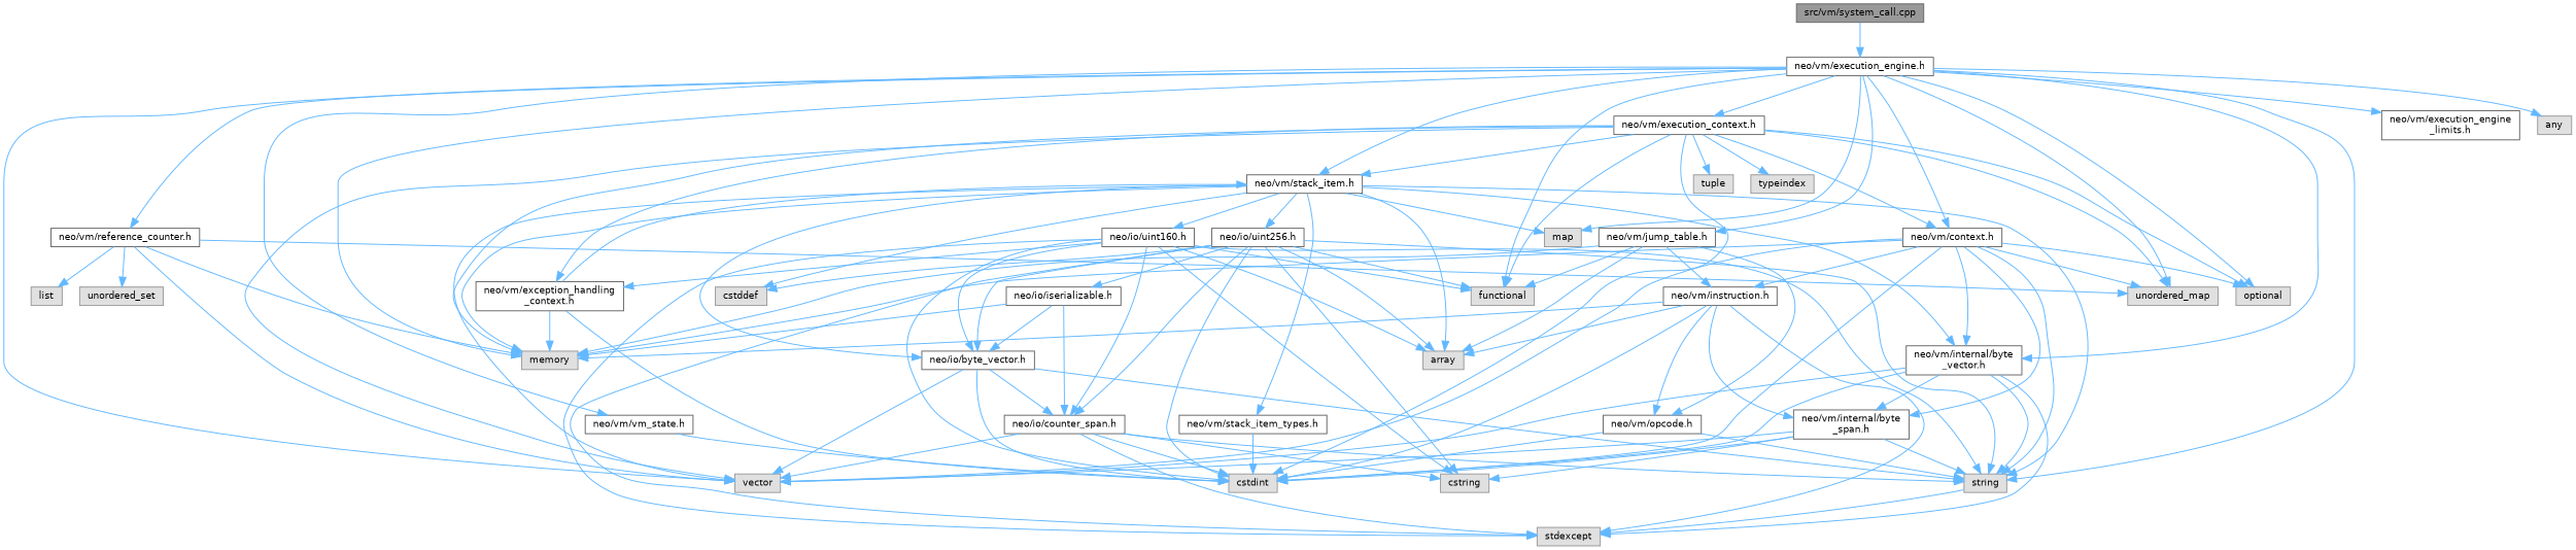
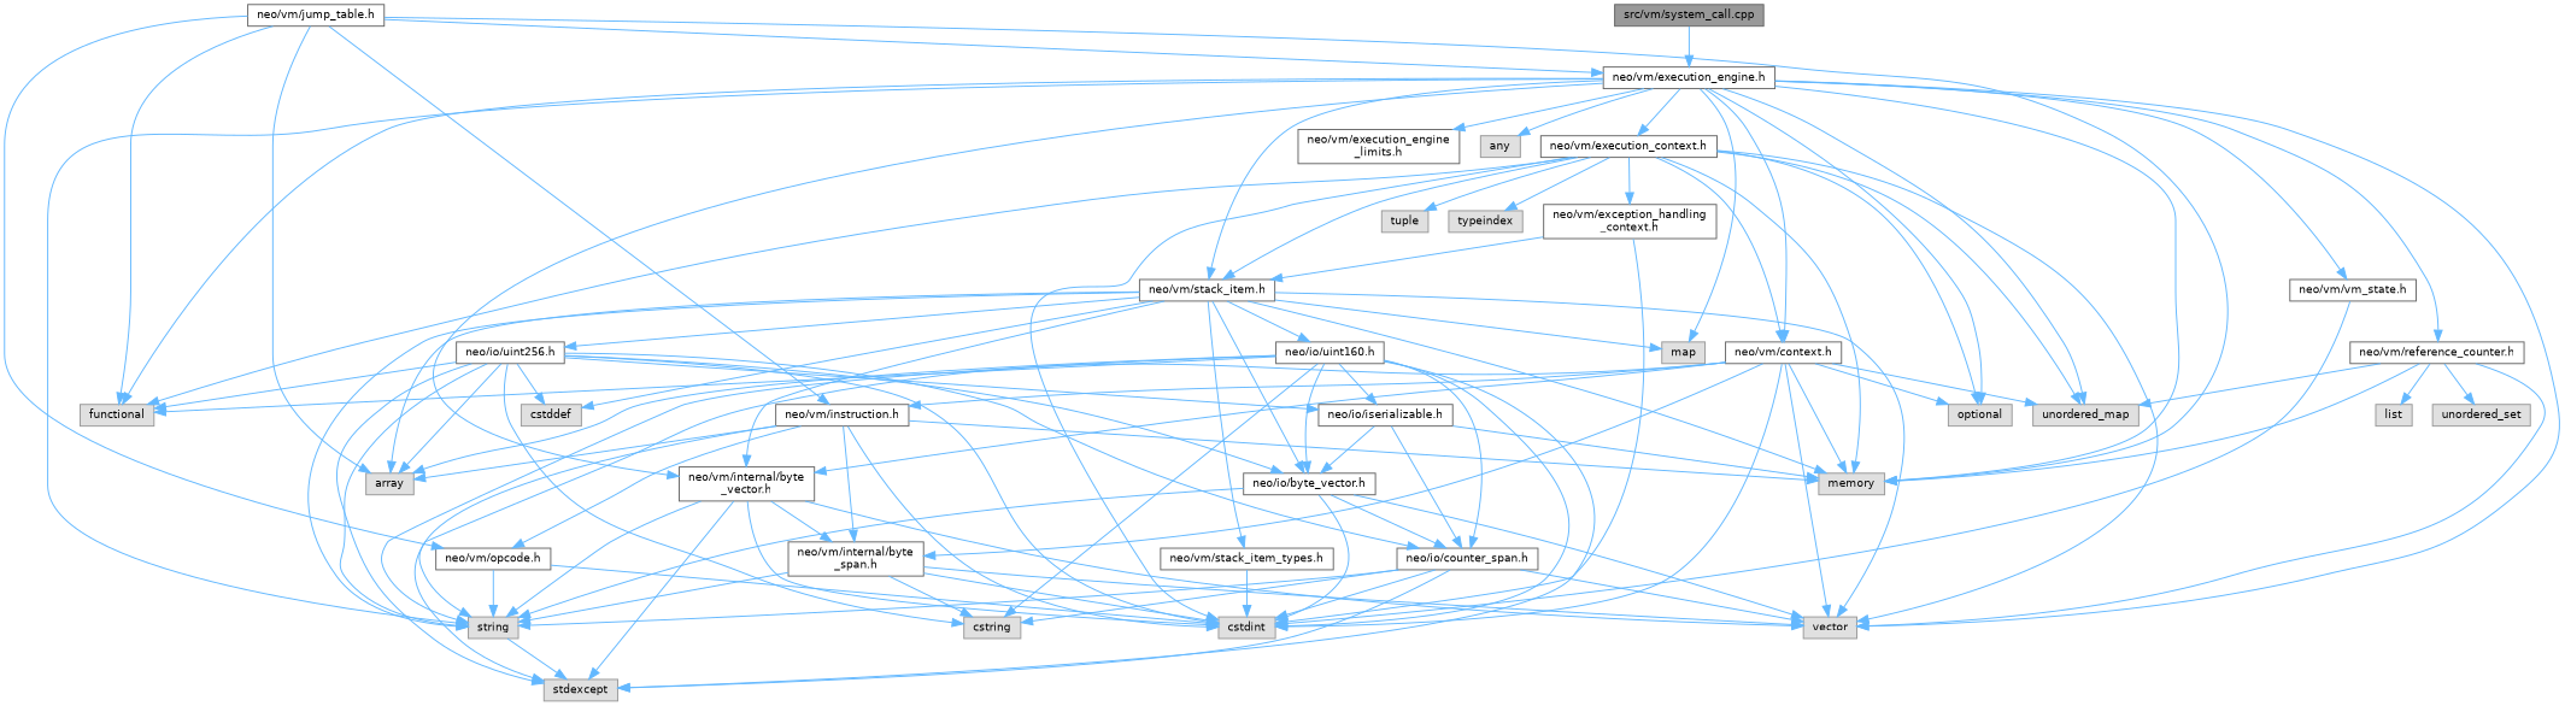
  digraph {
    node [color=grey40 fillcolor=white fontname=Helvetica fontsize=10 shape=box style=filled]
    edge [color=steelblue1 fontname=Helvetica fontsize=10 labelfontname=Helvetica labelfontsize=10 style=solid]
    n1 [color=gray40 fillcolor=grey60 fontcolor=black height=0.2 label="src/vm/system_call.cpp" width=0.4]
    n2 [height=0.2 label="neo/vm/execution_engine.h" width=0.4]
    n3 [height=0.2 label="neo/vm/execution_context.h" width=0.4]
    n4 [height=0.2 label="neo/vm/stack_item.h" width=0.4]
    n5 [color=grey60 fillcolor="#E0E0E0" height=0.2 label=string width=0.4]
    n6 [color=grey60 fillcolor="#E0E0E0" height=0.2 label=vector width=0.4]
    n7 [color=grey60 fillcolor="#E0E0E0" height=0.2 label=memory width=0.4]
    n8 [color=grey60 fillcolor="#E0E0E0" height=0.2 label=functional width=0.4]
    n9 [height=0.2 label="neo/vm/internal/byte\l_vector.h" width=0.4]
    n10 [color=grey60 fillcolor="#E0E0E0" height=0.2 label=map width=0.4]
    n11 [height=0.2 label="neo/vm/context.h" width=0.4]
    n12 [color=grey60 fillcolor="#E0E0E0" height=0.2 label=optional width=0.4]
    n13 [color=grey60 fillcolor="#E0E0E0" height=0.2 label=unordered_map width=0.4]
    n14 [height=0.2 label="neo/vm/execution_engine\l_limits.h" width=0.4]
    n15 [height=0.2 label="neo/vm/jump_table.h" width=0.4]
    n16 [height=0.2 label="neo/vm/reference_counter.h" width=0.4]
    n17 [height=0.2 label="neo/vm/vm_state.h" width=0.4]
    n18 [color=grey60 fillcolor="#E0E0E0" height=0.2 label=any width=0.4]
    n19 [height=0.2 label="neo/vm/exception_handling\l_context.h" width=0.4]
    n20 [color=grey60 fillcolor="#E0E0E0" height=0.2 label=cstdint width=0.4]
    n21 [color=grey60 fillcolor="#E0E0E0" height=0.2 label=tuple width=0.4]
    n22 [color=grey60 fillcolor="#E0E0E0" height=0.2 label=typeindex width=0.4]
    n23 [height=0.2 label="neo/io/byte_vector.h" width=0.4]
    n24 [height=0.2 label="neo/io/uint160.h" width=0.4]
    n25 [color=grey60 fillcolor="#E0E0E0" height=0.2 label=array width=0.4]
    n26 [height=0.2 label="neo/io/uint256.h" width=0.4]
    n27 [color=grey60 fillcolor="#E0E0E0" height=0.2 label=cstddef width=0.4]
    n28 [height=0.2 label="neo/vm/stack_item_types.h" width=0.4]
    n29 [color=grey60 fillcolor="#E0E0E0" height=0.2 label=stdexcept width=0.4]
    n30 [height=0.2 label="neo/vm/internal/byte\l_span.h" width=0.4]
    n31 [height=0.2 label="neo/vm/instruction.h" width=0.4]
    n32 [height=0.2 label="neo/vm/opcode.h" width=0.4]
    n33 [color=grey60 fillcolor="#E0E0E0" height=0.2 label=list width=0.4]
    n34 [color=grey60 fillcolor="#E0E0E0" height=0.2 label=unordered_set width=0.4]
    n35 [height=0.2 label="neo/io/counter_span.h" width=0.4]
    n36 [color=grey60 fillcolor="#E0E0E0" height=0.2 label=cstring width=0.4]
    n37 [height=0.2 label="neo/io/iserializable.h" width=0.4]
    n1 -> n2
    n2 -> n3
    n2 -> n4
    n2 -> n5
    n2 -> n6
    n2 -> n7
    n2 -> n8
    n2 -> n9
    n2 -> n10
    n2 -> n11
    n2 -> n12
    n2 -> n13
    n2 -> n14
-   n2 -> n15
+   n15 -> n2
    n2 -> n16
    n2 -> n17
    n2 -> n18
    n3 -> n4
    n3 -> n6
    n3 -> n7
    n3 -> n8
    n3 -> n11
    n3 -> n12
    n3 -> n13
    n3 -> n19
    n3 -> n20
    n3 -> n21
    n3 -> n22
    n4 -> n5
    n4 -> n6
    n4 -> n7
    n4 -> n9
    n4 -> n10
    n4 -> n23
    n4 -> n24
    n4 -> n25
    n4 -> n26
    n4 -> n27
    n4 -> n28
    n5 -> n29
    n9 -> n5
    n9 -> n6
    n9 -> n20
    n9 -> n29
    n9 -> n30
    n11 -> n5
    n11 -> n6
    n11 -> n7
    n11 -> n9
    n11 -> n12
    n11 -> n13
    n11 -> n20
    n11 -> n30
    n11 -> n31
    n15 -> n7
    n15 -> n8
    n15 -> n25
    n15 -> n31
    n15 -> n32
    n16 -> n6
    n16 -> n7
    n16 -> n13
    n16 -> n33
    n16 -> n34
    n17 -> n20
    n19 -> n4
-   n19 -> n7
    n19 -> n20
    n23 -> n5
    n23 -> n6
    n23 -> n20
    n23 -> n35
    n24 -> n5
    n24 -> n8
    n24 -> n20
    n24 -> n23
    n24 -> n25
    n24 -> n29
    n24 -> n35
    n24 -> n36
-   n24 -> n19
+   n24 -> n37
    n26 -> n5
    n26 -> n8
    n26 -> n20
    n26 -> n23
    n26 -> n25
    n26 -> n27
    n26 -> n29
    n26 -> n35
    n26 -> n36
    n26 -> n37
    n28 -> n20
    n30 -> n5
    n30 -> n6
    n30 -> n20
    n30 -> n36
    n31 -> n7
    n31 -> n20
    n31 -> n25
    n31 -> n29
    n31 -> n30
    n31 -> n32
    n32 -> n5
    n32 -> n20
    n35 -> n5
    n35 -> n6
    n35 -> n20
    n35 -> n29
    n35 -> n36
    n37 -> n7
    n37 -> n23
    n37 -> n35
  }
